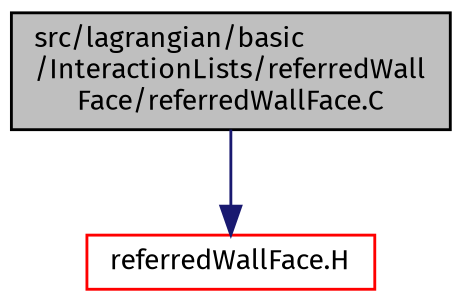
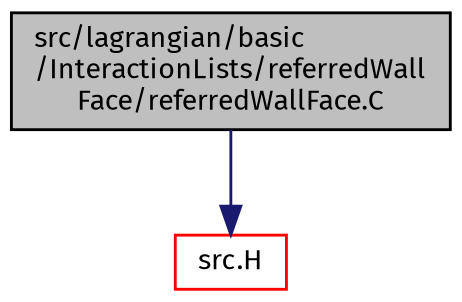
  digraph {
    fontname="Fira Sans"
    node [fontname="Fira Sans" fontsize=10 shape=record]
    n1 [color=black fillcolor=grey75 fontcolor=black height=0.2 label="src/lagrangian/basic\l/InteractionLists/referredWall\lFace/referredWallFace.C" style=filled width=0.4]
-   n2 [color=red height=0.2 label="referredWallFace.H" width=0.4]
+   n2 [color=red height=0.2 label="src.H" width=0.4]
    n1 -> n2 [color=midnightblue fontname="Fira Sans" fontsize=10 labelfontname=FreeSans labelfontsize=10 style=solid]
  }
